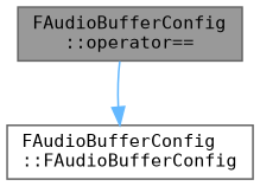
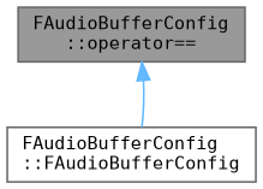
  digraph {
    rankdir=TB
    fontname="DejaVu Sans Mono"
    node [fontname="DejaVu Sans Mono" fontsize=10 shape=box style=filled]
    n1 [color=gray40 fillcolor=grey60 fontcolor=black height=0.2 label="FAudioBufferConfig\l::operator==" width=0.4]
    n2 [color=grey40 fillcolor=white height=0.2 label="FAudioBufferConfig\l::FAudioBufferConfig" width=0.4]
-   n1 -> n2 [color=steelblue1 fontname="DejaVu Sans Mono" fontsize=10 labelfontname=Helvetica labelfontsize=10 style=solid]
+   n2 -> n1 [color=steelblue1 fontname="DejaVu Sans Mono" fontsize=10 labelfontname=Helvetica labelfontsize=10 style=solid]
  }
